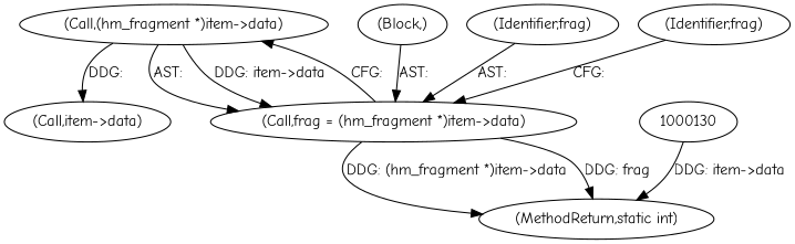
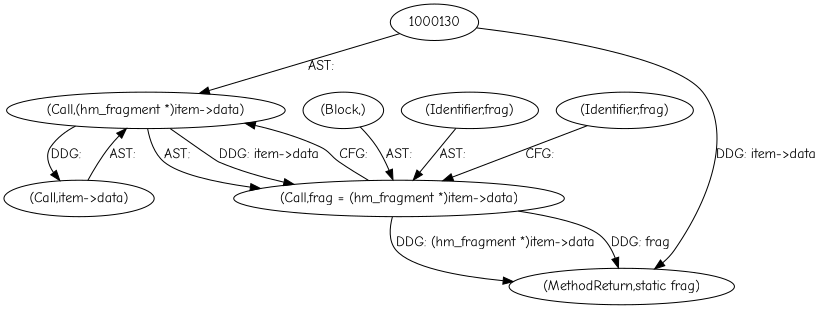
  digraph {
    fontname="Comic Neue"
    node [fontname="Comic Neue"]
    edge [fontname="Comic Neue"]
    n1 [label="(Call,(hm_fragment *)item->data)"]
    n2 [label="(Call,frag = (hm_fragment *)item->data)"]
    n3 [label="(Call,item->data)"]
-   n4 [label="(MethodReturn,static int)"]
+   n4 [label="(MethodReturn,static frag)"]
    n5 [label="(Block,)"]
    n6 [label="(Identifier,frag)"]
    n7 [label="(Identifier,frag)"]
    1000130
    n1 -> n2 [label="AST: "]
    n1 -> n2 [label="DDG: item->data"]
    n1 -> n3 [label="DDG: "]
    n2 -> n1 [label="CFG: "]
    n2 -> n4 [label="DDG: frag"]
    n2 -> n4 [label="DDG: (hm_fragment *)item->data"]
+   n3 -> n1 [label="AST: "]
    n5 -> n2 [label="AST: "]
    n6 -> n2 [label="AST: "]
    n7 -> n2 [label="CFG: "]
+   1000130 -> n1 [label="AST: "]
    1000130 -> n4 [label="DDG: item->data"]
  }
